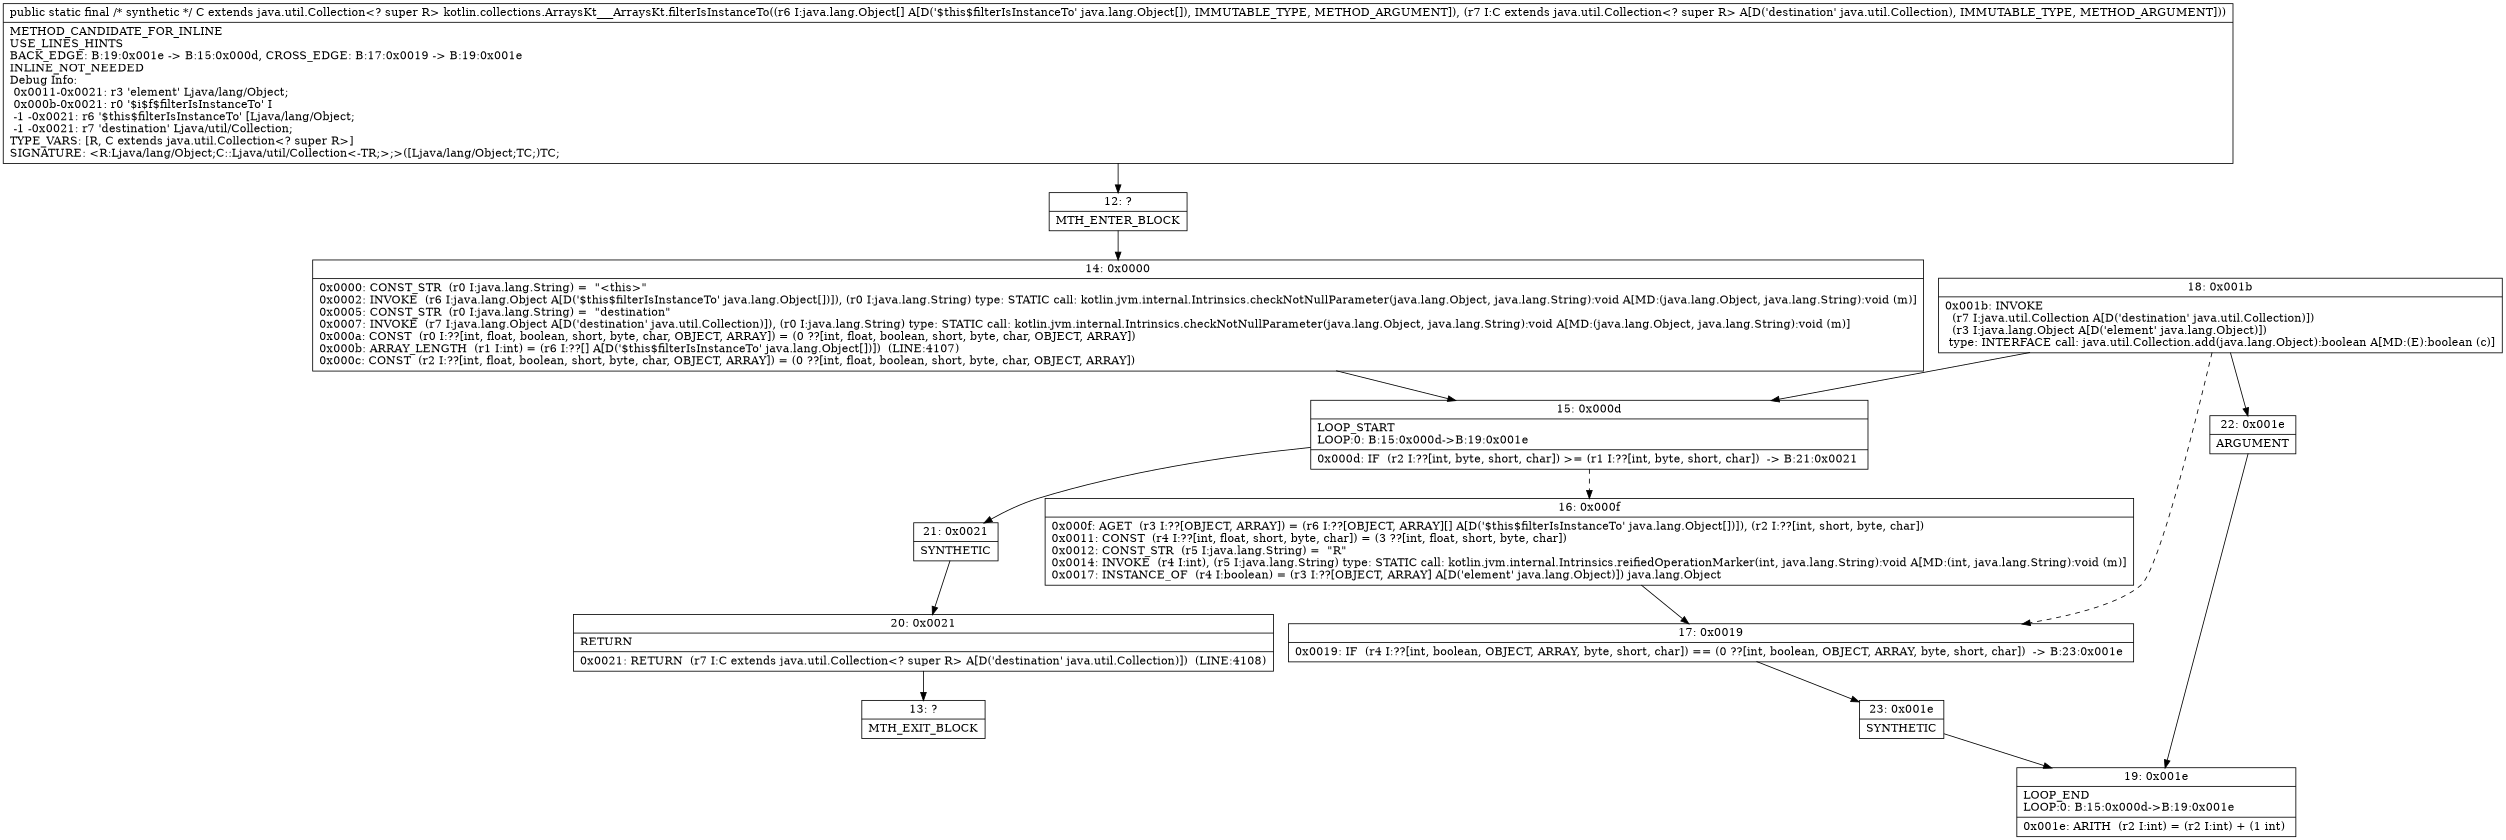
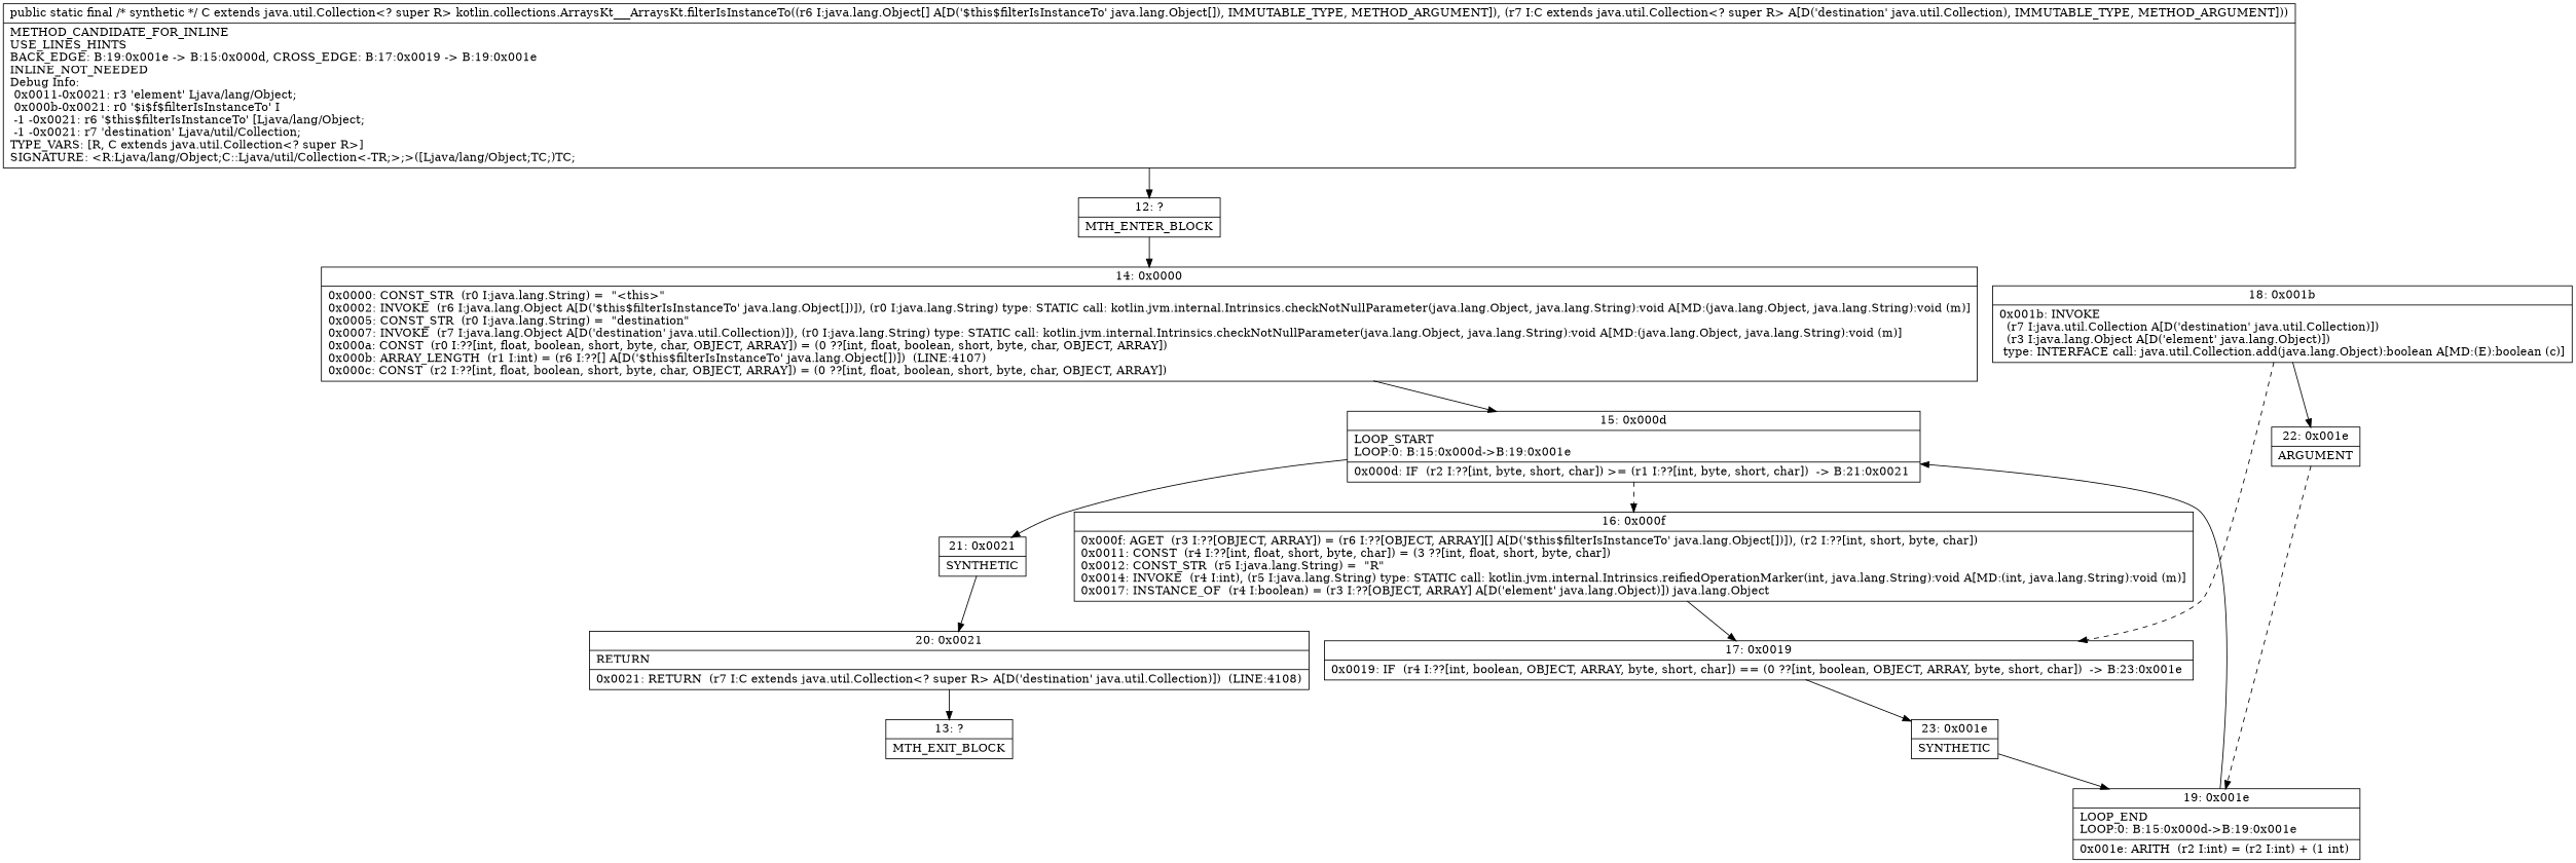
  digraph {
    node [shape=record]
    n1 [label="{12\:\ ?|MTH_ENTER_BLOCK\l}"]
    n2 [label="{14\:\ 0x0000|0x0000: CONST_STR  (r0 I:java.lang.String) =  \"\<this\>\" \l0x0002: INVOKE  (r6 I:java.lang.Object A[D('$this$filterIsInstanceTo' java.lang.Object[])]), (r0 I:java.lang.String) type: STATIC call: kotlin.jvm.internal.Intrinsics.checkNotNullParameter(java.lang.Object, java.lang.String):void A[MD:(java.lang.Object, java.lang.String):void (m)]\l0x0005: CONST_STR  (r0 I:java.lang.String) =  \"destination\" \l0x0007: INVOKE  (r7 I:java.lang.Object A[D('destination' java.util.Collection)]), (r0 I:java.lang.String) type: STATIC call: kotlin.jvm.internal.Intrinsics.checkNotNullParameter(java.lang.Object, java.lang.String):void A[MD:(java.lang.Object, java.lang.String):void (m)]\l0x000a: CONST  (r0 I:??[int, float, boolean, short, byte, char, OBJECT, ARRAY]) = (0 ??[int, float, boolean, short, byte, char, OBJECT, ARRAY]) \l0x000b: ARRAY_LENGTH  (r1 I:int) = (r6 I:??[] A[D('$this$filterIsInstanceTo' java.lang.Object[])])  (LINE:4107)\l0x000c: CONST  (r2 I:??[int, float, boolean, short, byte, char, OBJECT, ARRAY]) = (0 ??[int, float, boolean, short, byte, char, OBJECT, ARRAY]) \l}"]
    n3 [label="{15\:\ 0x000d|LOOP_START\lLOOP:0: B:15:0x000d\-\>B:19:0x001e\l|0x000d: IF  (r2 I:??[int, byte, short, char]) \>= (r1 I:??[int, byte, short, char])  \-\> B:21:0x0021 \l}"]
    n4 [label="{16\:\ 0x000f|0x000f: AGET  (r3 I:??[OBJECT, ARRAY]) = (r6 I:??[OBJECT, ARRAY][] A[D('$this$filterIsInstanceTo' java.lang.Object[])]), (r2 I:??[int, short, byte, char]) \l0x0011: CONST  (r4 I:??[int, float, short, byte, char]) = (3 ??[int, float, short, byte, char]) \l0x0012: CONST_STR  (r5 I:java.lang.String) =  \"R\" \l0x0014: INVOKE  (r4 I:int), (r5 I:java.lang.String) type: STATIC call: kotlin.jvm.internal.Intrinsics.reifiedOperationMarker(int, java.lang.String):void A[MD:(int, java.lang.String):void (m)]\l0x0017: INSTANCE_OF  (r4 I:boolean) = (r3 I:??[OBJECT, ARRAY] A[D('element' java.lang.Object)]) java.lang.Object \l}"]
    n5 [label="{21\:\ 0x0021|SYNTHETIC\l}"]
    n6 [label="{17\:\ 0x0019|0x0019: IF  (r4 I:??[int, boolean, OBJECT, ARRAY, byte, short, char]) == (0 ??[int, boolean, OBJECT, ARRAY, byte, short, char])  \-\> B:23:0x001e \l}"]
    n7 [label="{20\:\ 0x0021|RETURN\l|0x0021: RETURN  (r7 I:C extends java.util.Collection\<? super R\> A[D('destination' java.util.Collection)])  (LINE:4108)\l}"]
    n8 [label="{23\:\ 0x001e|SYNTHETIC\l}"]
    n9 [label="{18\:\ 0x001b|0x001b: INVOKE  \l  (r7 I:java.util.Collection A[D('destination' java.util.Collection)])\l  (r3 I:java.lang.Object A[D('element' java.lang.Object)])\l type: INTERFACE call: java.util.Collection.add(java.lang.Object):boolean A[MD:(E):boolean (c)]\l}"]
    n10 [label="{22\:\ 0x001e|ARGUMENT\l}"]
    n11 [label="{19\:\ 0x001e|LOOP_END\lLOOP:0: B:15:0x000d\-\>B:19:0x001e\l|0x001e: ARITH  (r2 I:int) = (r2 I:int) + (1 int) \l}"]
    n12 [label="{13\:\ ?|MTH_EXIT_BLOCK\l}"]
    n13 [label="{public static final \/* synthetic *\/ C extends java.util.Collection\<? super R\> kotlin.collections.ArraysKt___ArraysKt.filterIsInstanceTo((r6 I:java.lang.Object[] A[D('$this$filterIsInstanceTo' java.lang.Object[]), IMMUTABLE_TYPE, METHOD_ARGUMENT]), (r7 I:C extends java.util.Collection\<? super R\> A[D('destination' java.util.Collection), IMMUTABLE_TYPE, METHOD_ARGUMENT]))  | METHOD_CANDIDATE_FOR_INLINE\lUSE_LINES_HINTS\lBACK_EDGE: B:19:0x001e \-\> B:15:0x000d, CROSS_EDGE: B:17:0x0019 \-\> B:19:0x001e\lINLINE_NOT_NEEDED\lDebug Info:\l  0x0011\-0x0021: r3 'element' Ljava\/lang\/Object;\l  0x000b\-0x0021: r0 '$i$f$filterIsInstanceTo' I\l  \-1 \-0x0021: r6 '$this$filterIsInstanceTo' [Ljava\/lang\/Object;\l  \-1 \-0x0021: r7 'destination' Ljava\/util\/Collection;\lTYPE_VARS: [R, C extends java.util.Collection\<? super R\>]\lSIGNATURE: \<R:Ljava\/lang\/Object;C::Ljava\/util\/Collection\<\-TR;\>;\>([Ljava\/lang\/Object;TC;)TC;\l}"]
    n1 -> n2
    n2 -> n3
    n3 -> n4 [style=dashed]
    n3 -> n5
    n4 -> n6
    n5 -> n7
    n6 -> n8
    n7 -> n12
    n8 -> n11
    n9 -> n6 [style=dashed]
    n9 -> n10
-   n10 -> n11
-   n9 -> n3
+   n10 -> n11 [style=dashed]
+   n11 -> n3
    n13 -> n1
  }
